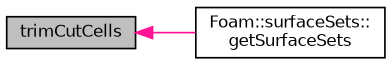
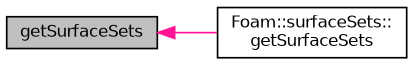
  digraph {
    rankdir=LR
    node [color=black fontname=Helvetica fontsize=10 shape=record]
-   n1 [fillcolor=grey75 fontcolor=black height=0.2 label=trimCutCells style=filled width=0.4]
+   n1 [fillcolor=grey75 fontcolor=black height=0.2 label=getSurfaceSets style=filled width=0.4]
    n2 [height=0.2 label="Foam::surfaceSets::\lgetSurfaceSets" width=0.4]
    n1 -> n2 [color=deeppink dir=back fontname=Helvetica fontsize=10 labelfontname=Helvetica labelfontsize=10 style=solid]
  }
